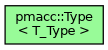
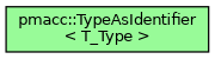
  digraph {
    rankdir=LR
-   n1 [color=black fillcolor=palegreen fontname=Helvetica fontsize=10 height=0.2 label="pmacc::Type\l\< T_Type \>" shape=record style=filled width=0.4]
+   n1 [color=black fillcolor=palegreen fontname=Helvetica fontsize=10 height=0.2 label="pmacc::TypeAsIdentifier\l\< T_Type \>" shape=record style=filled width=0.4]
  }
